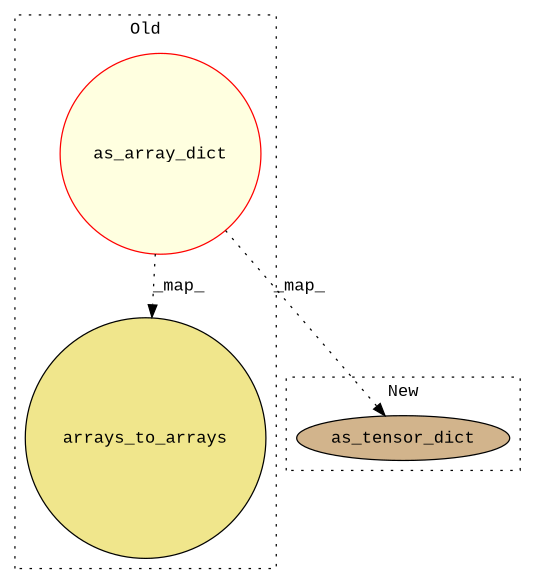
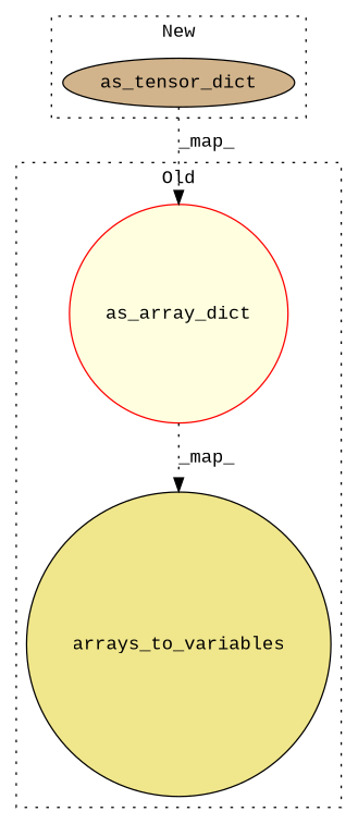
  digraph {
    fontname="Liberation Mono"
    node [a=32 color=black fontname="Liberation Mono" shape=circle style=filled]
    edge [fontname="Liberation Mono" style=dotted]
    n1 [color=red fillcolor=lightyellow l=15 label=as_array_dict s=2037]
-   n2 [fillcolor=khaki l="20,1" label=arrays_to_arrays s="2004,2052"]
+   n2 [fillcolor=khaki l="20,1" label=arrays_to_variables s="2004,2052"]
    n3 [fillcolor=tan l=16 label=as_tensor_dict s=1974 shape=ellipse]
    subgraph cluster_1 {
      label=Old
      style=dotted
      n1
      n2
    }
    subgraph cluster_2 {
      label=New
      style=dotted
      n3
    }
    n1 -> n2 [label=_map_]
-   n1 -> n3 [label=_map_]
+   n3 -> n1 [label=_map_]
  }
